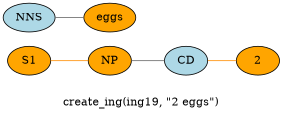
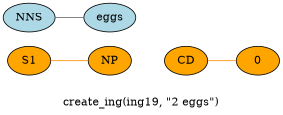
  graph {
    label="create_ing(ing19, \"2 eggs\")"
    rankdir=LR
    node [fillcolor=orange style=filled]
    edge [color=darkorange]
    n1 [label=S1]
    n2 [label=NP]
-   n3 [fillcolor=lightblue label=CD]
-   n4 [label=2]
+   n3 [label=CD]
+   n4 [label=0]
    n5 [fillcolor=lightblue label=NNS]
-   n6 [label=eggs]
+   n6 [fillcolor=lightblue label=eggs]
    n1 -- n2
-   n2 -- n3 [color=gray40]
    n3 -- n4
    n5 -- n6 [color=gray40]
  }
